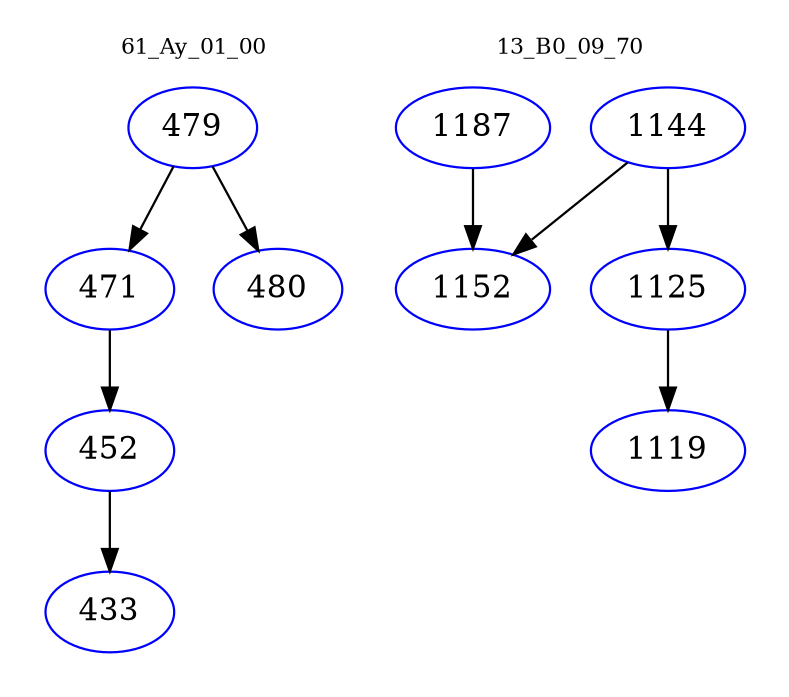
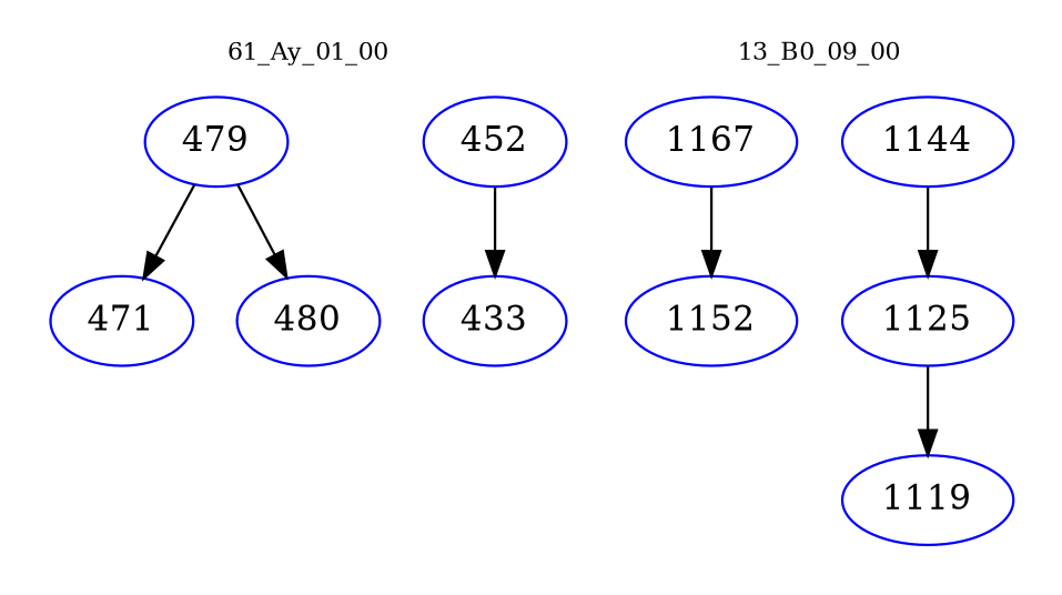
  digraph {
    fontname="DejaVu Serif"
    node [color=blue fontname="DejaVu Serif"]
    edge [color=black fontname="DejaVu Serif"]
    n1 [label=471]
    n2 [label=452]
    n3 [label=479]
    n4 [label=433]
    n5 [label=480]
    n6 [label=1144]
    n7 [label=1125]
    n8 [label=1152]
    n9 [label=1119]
-   n10 [label=1187]
+   n10 [label=1167]
    subgraph cluster_1 {
      color=white
      fontsize=10
      label="61_Ay_01_00"
      n1
      n2
      n3
      n4
      n5
    }
    subgraph cluster_2 {
      color=white
      fontsize=10
-     label="13_B0_09_70"
+     label="13_B0_09_00"
      n6
      n7
      n8
      n9
      n10
    }
-   n1 -> n2
    n2 -> n4
    n3 -> n1
    n3 -> n5
    n6 -> n7
-   n6 -> n8
    n7 -> n9
    n10 -> n8
  }
